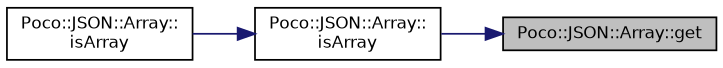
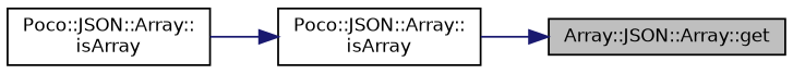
  digraph {
    rankdir=RL
    node [color=black fillcolor=white fontname=Helvetica fontsize=10 shape=record style=filled]
    edge [color=midnightblue dir=back fontname=Helvetica fontsize=10 labelfontname=Helvetica labelfontsize=10 style=solid]
-   n1 [fillcolor=grey75 fontcolor=black height=0.2 label="Poco::JSON::Array::get" width=0.4]
+   n1 [fillcolor=grey75 fontcolor=black height=0.2 label="Array::JSON::Array::get" width=0.4]
    n2 [height=0.2 label="Poco::JSON::Array::\lisArray" width=0.4]
    n3 [height=0.2 label="Poco::JSON::Array::\lisArray" width=0.4]
    n1 -> n2
    n2 -> n3
  }
